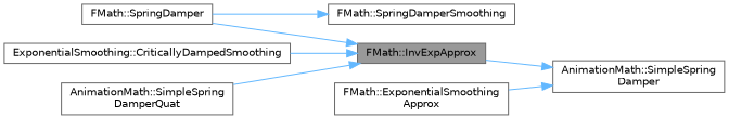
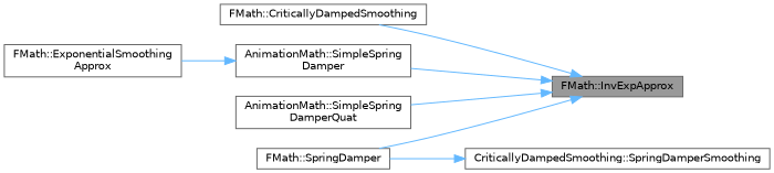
  digraph {
    rankdir=RL
    node [color=grey40 fillcolor=white fontname=Helvetica fontsize=10 shape=box style=filled]
    edge [color=steelblue1 dir=back fontname=Helvetica fontsize=10 labelfontname=Helvetica labelfontsize=10 style=solid]
    n1 [color=gray40 fillcolor=grey60 fontcolor=black height=0.2 label="FMath::InvExpApprox" width=0.4]
-   n2 [height=0.2 label="ExponentialSmoothing::CriticallyDampedSmoothing" width=0.4]
+   n2 [height=0.2 label="FMath::CriticallyDampedSmoothing" width=0.4]
    n3 [height=0.2 label="AnimationMath::SimpleSpring\lDamper" width=0.4]
    n4 [height=0.2 label="AnimationMath::SimpleSpring\lDamperQuat" width=0.4]
    n5 [height=0.2 label="FMath::SpringDamper" width=0.4]
    n6 [height=0.2 label="FMath::ExponentialSmoothing\lApprox" width=0.4]
-   n7 [height=0.2 label="FMath::SpringDamperSmoothing" width=0.4]
+   n7 [height=0.2 label="CriticallyDampedSmoothing::SpringDamperSmoothing" width=0.4]
    n1 -> n2
-   n3 -> n1
+   n1 -> n3
    n1 -> n4
    n1 -> n5
    n3 -> n6
    n7 -> n5
  }
